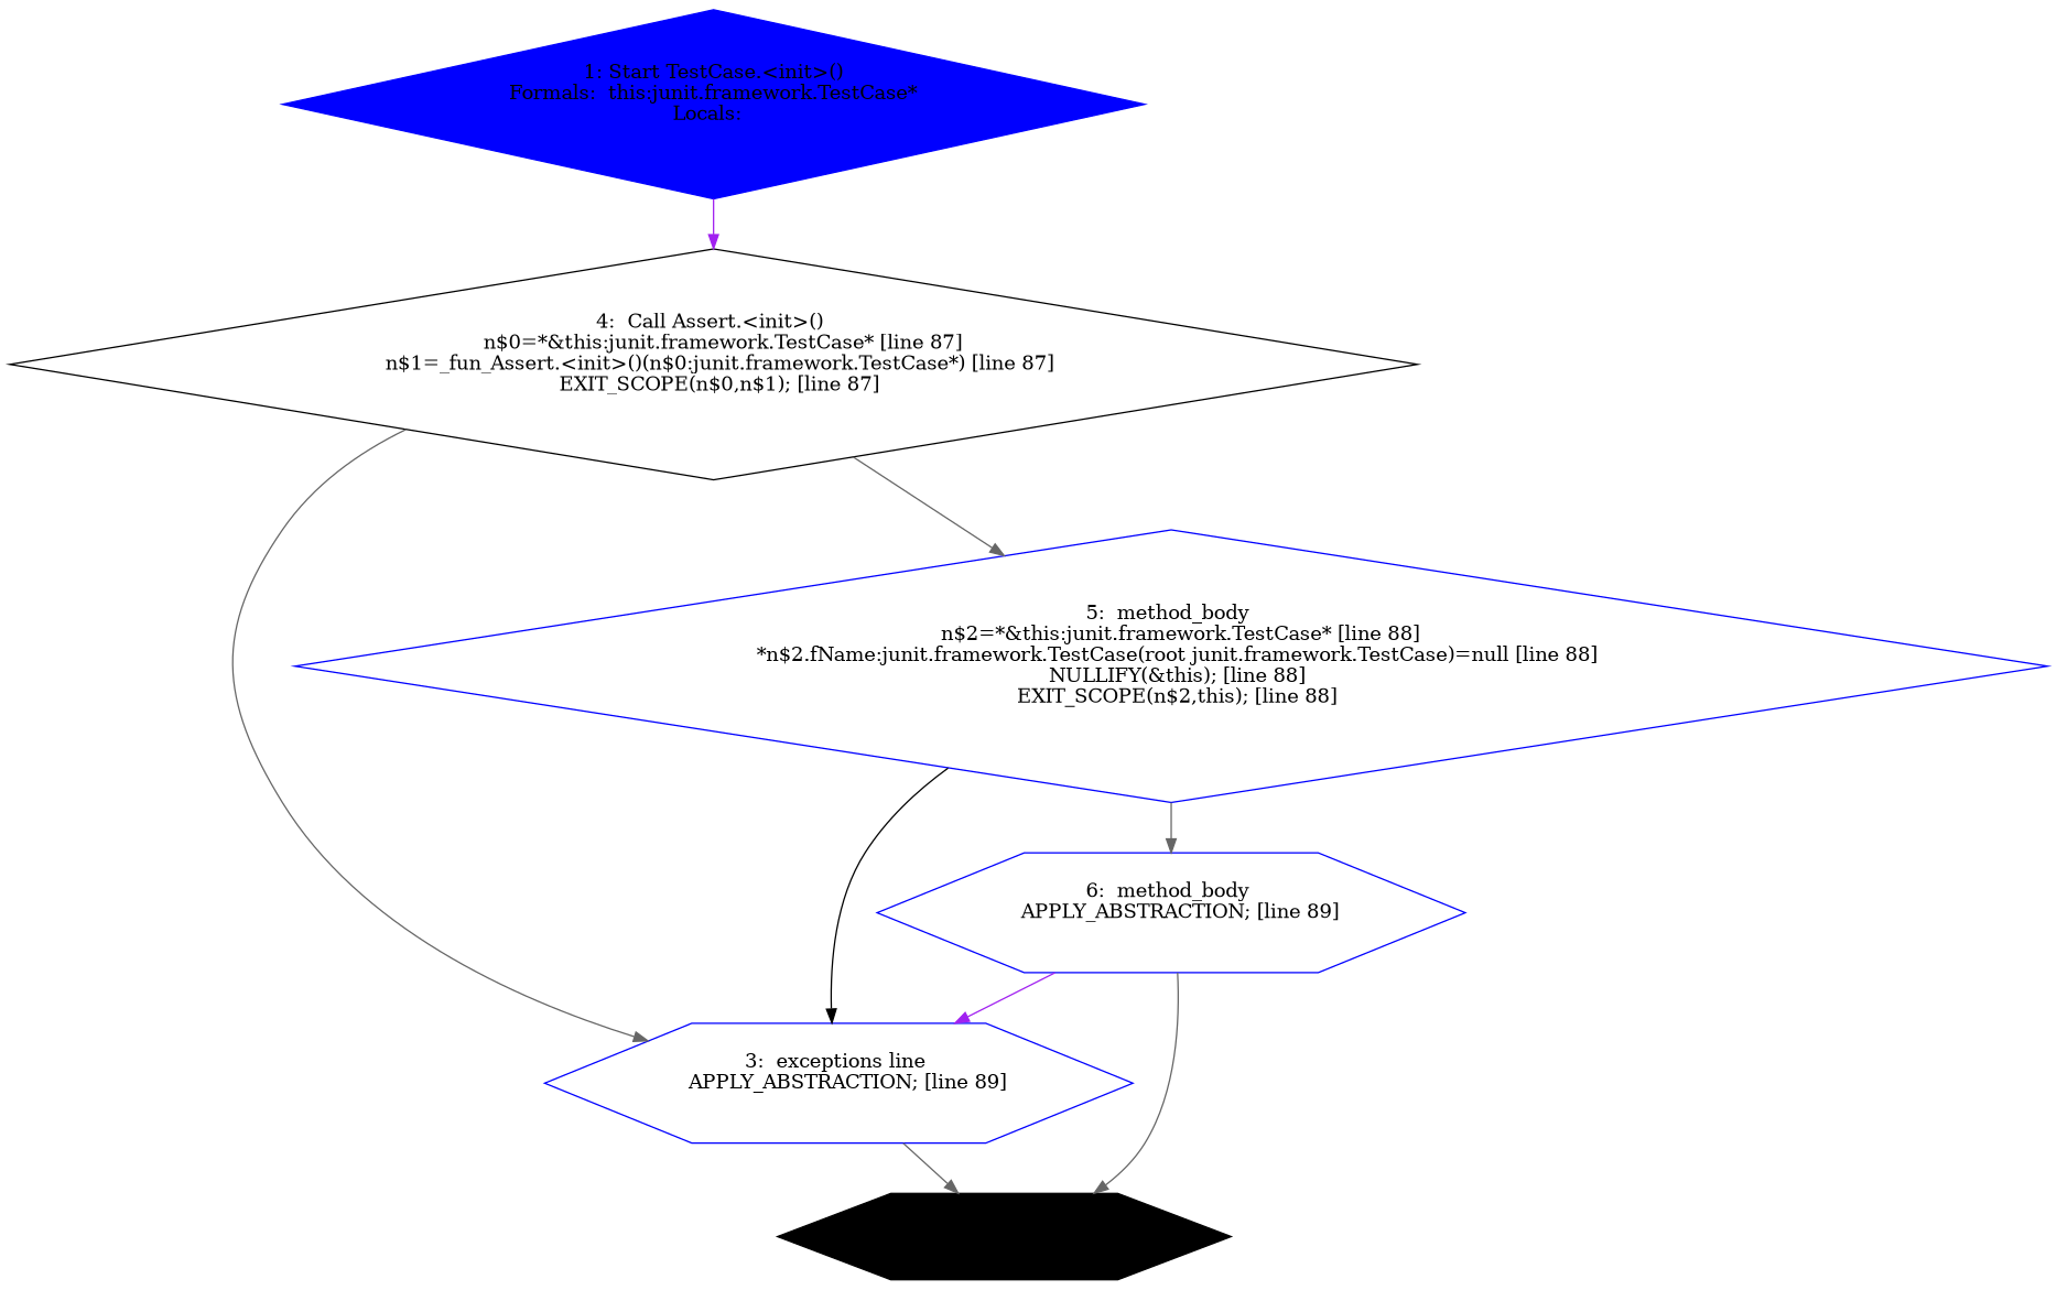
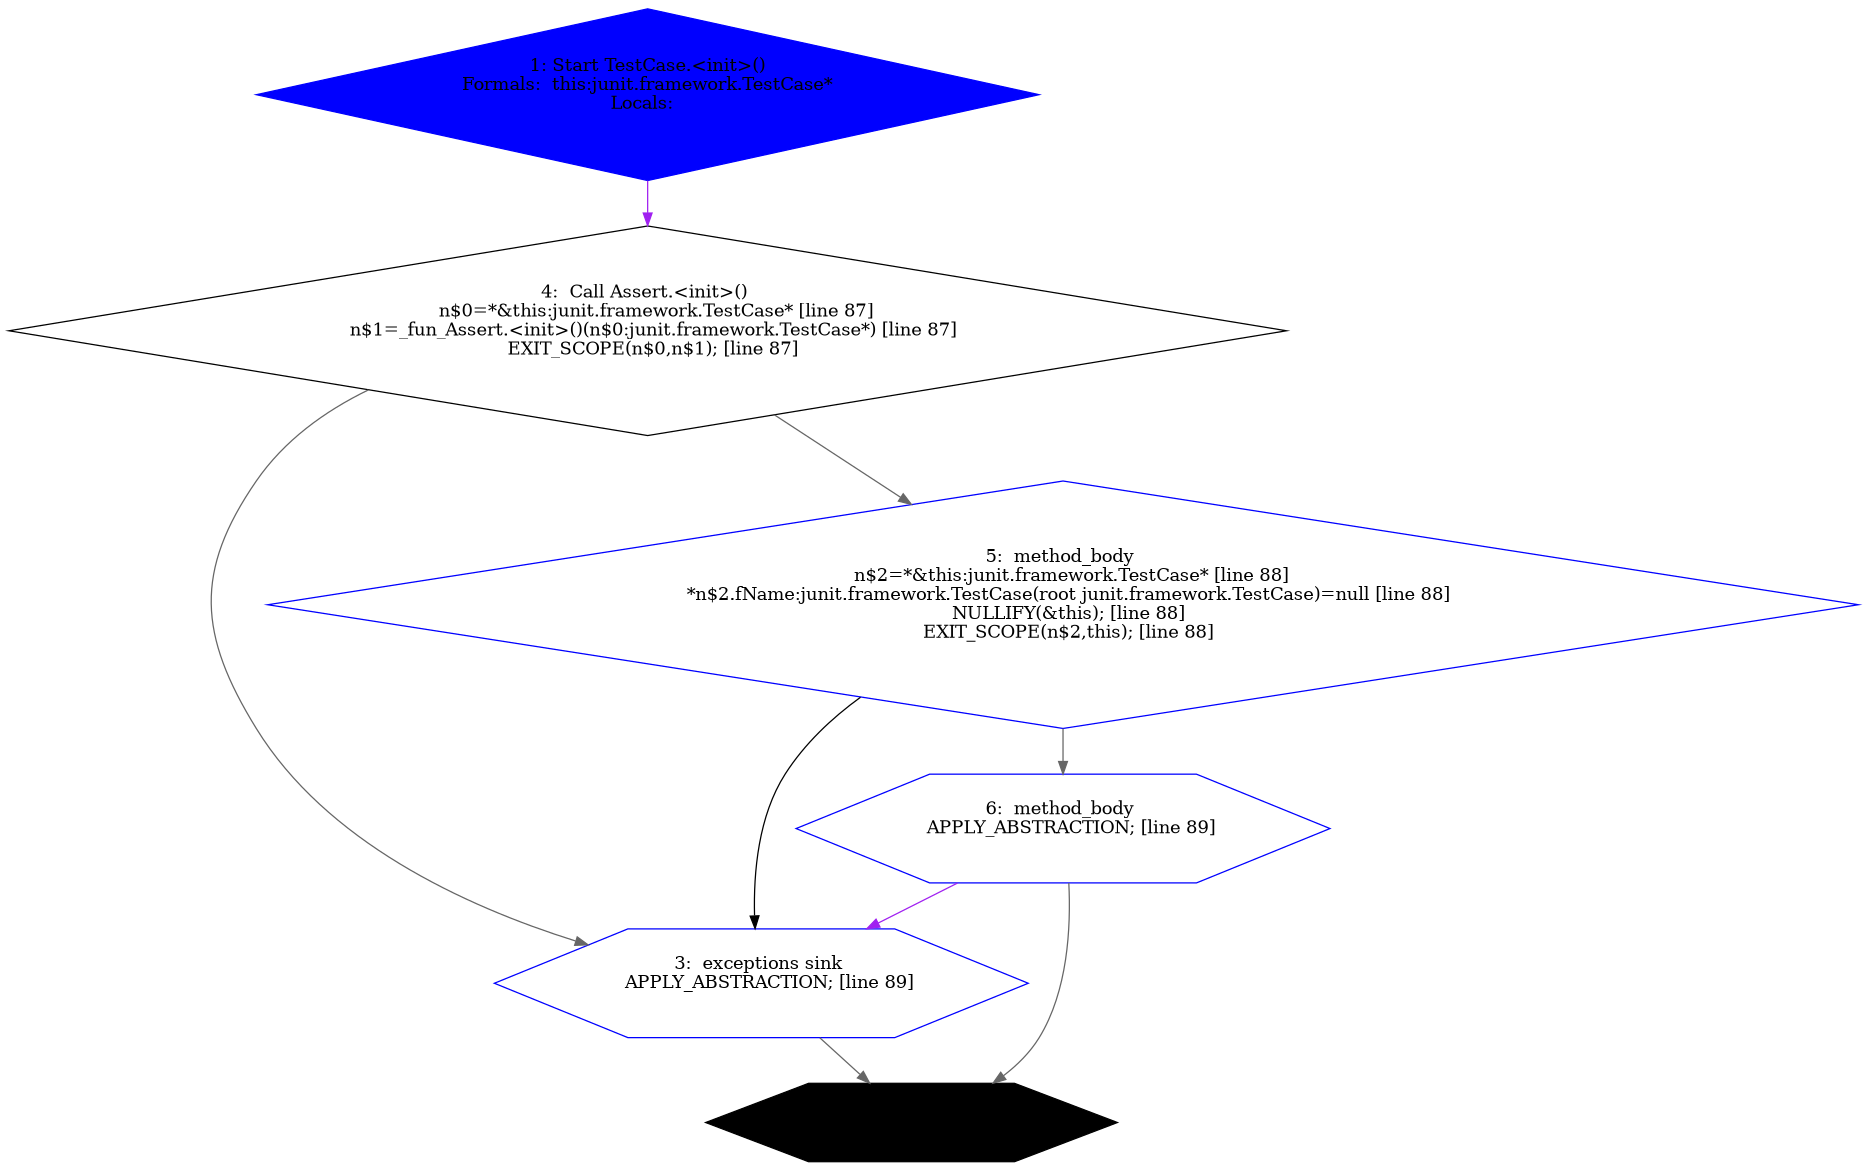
  digraph {
    node [color=blue shape=diamond]
    edge [color=gray40]
    n1 [label="1: Start TestCase.<init>()\nFormals:  this:junit.framework.TestCase*\nLocals:  \n  " style=filled]
    n2 [label="4:  Call Assert.<init>() \n   n$0=*&this:junit.framework.TestCase* [line 87]\n  n$1=_fun_Assert.<init>()(n$0:junit.framework.TestCase*) [line 87]\n  EXIT_SCOPE(n$0,n$1); [line 87]\n " color=black]
-   n3 [label="3:  exceptions line \n   APPLY_ABSTRACTION; [line 89]\n " shape=hexagon]
+   n3 [label="3:  exceptions sink \n   APPLY_ABSTRACTION; [line 89]\n " shape=hexagon]
    n4 [label="5:  method_body \n   n$2=*&this:junit.framework.TestCase* [line 88]\n  *n$2.fName:junit.framework.TestCase(root junit.framework.TestCase)=null [line 88]\n  NULLIFY(&this); [line 88]\n  EXIT_SCOPE(n$2,this); [line 88]\n "]
    n5 [color=black label="2: Exit TestCase.<init>() \n  " style=filled shape=hexagon]
    n6 [label="6:  method_body \n   APPLY_ABSTRACTION; [line 89]\n " shape=hexagon]
    n1 -> n2 [color=purple]
    n2 -> n3
    n2 -> n4
    n3 -> n5
    n4 -> n3 [color=black]
    n4 -> n6
    n6 -> n3 [color=purple]
    n6 -> n5
  }
